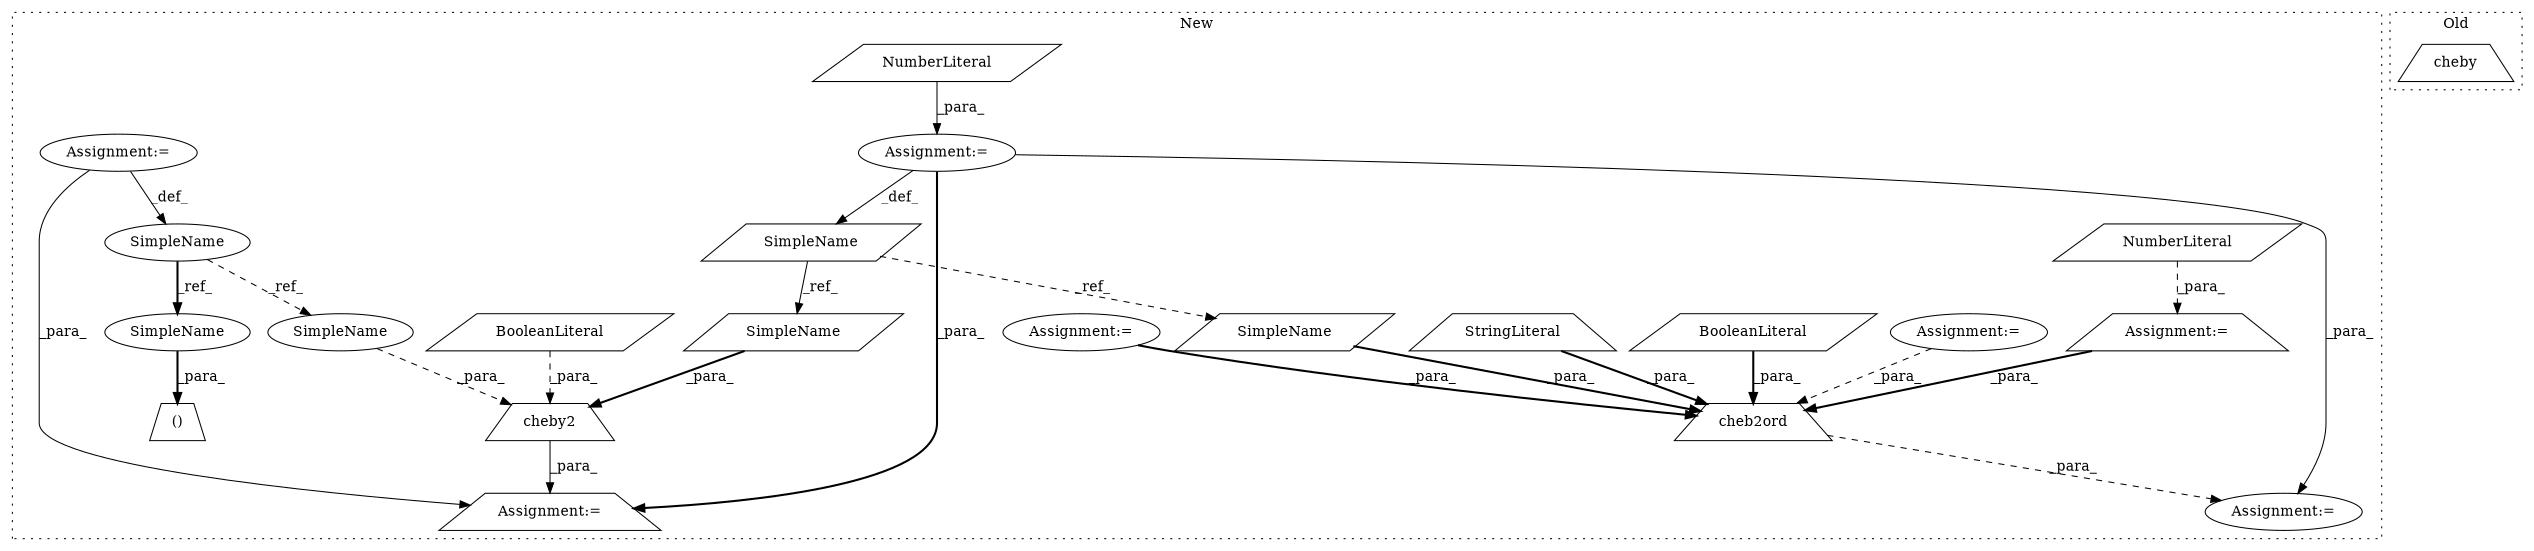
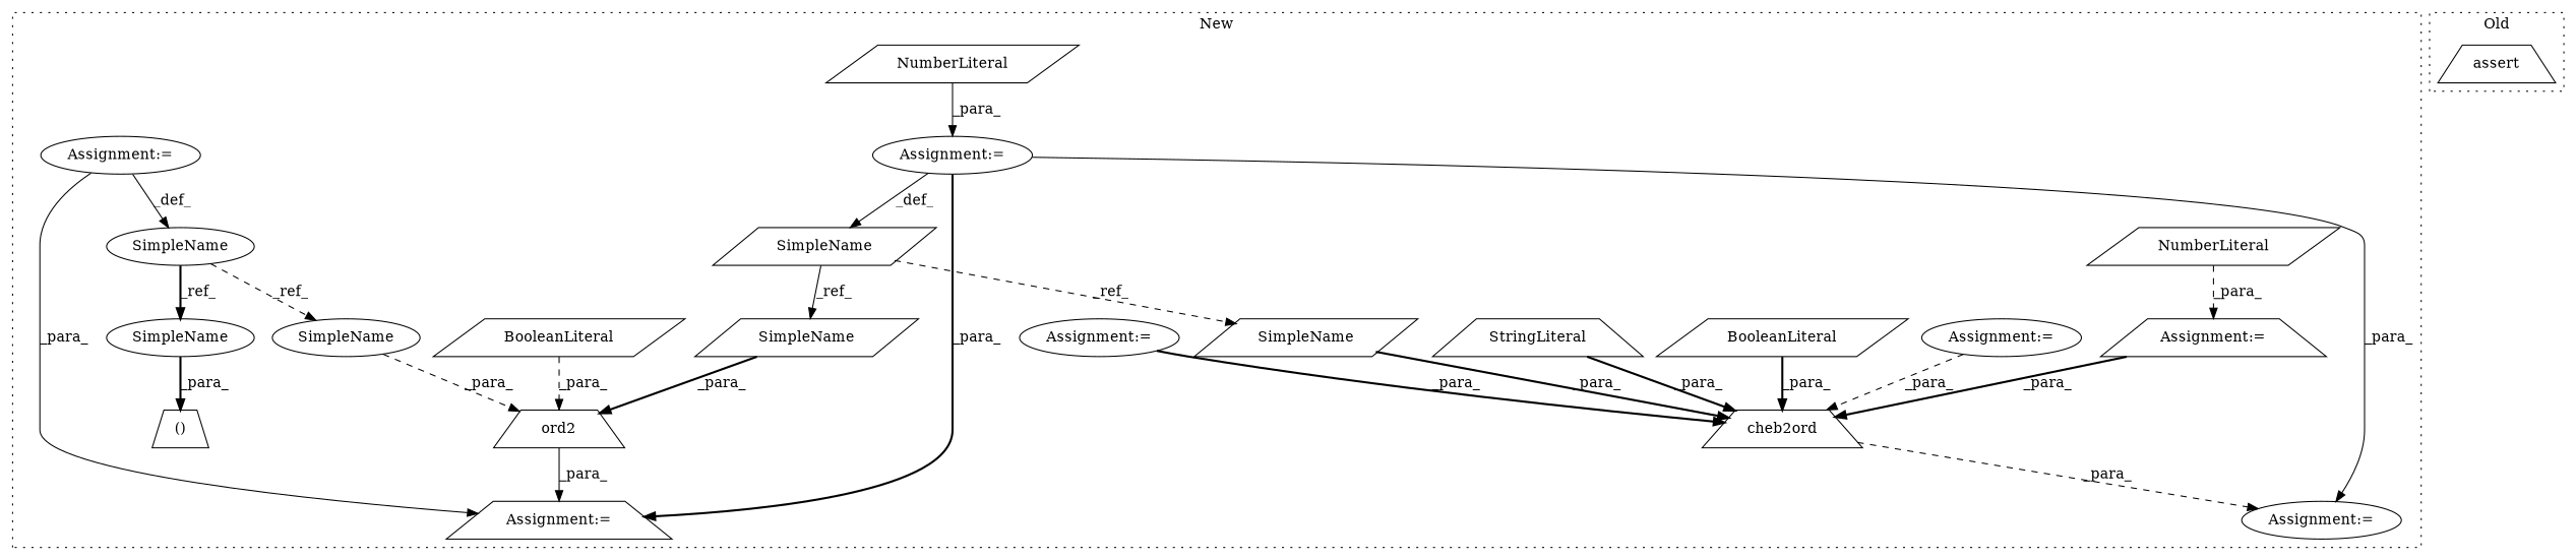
  digraph {
    node [a=7 l=1 s=12561 shape=ellipse]
    edge [style=bold]
-   n1 [a=32 l="7,1" label=cheby2 s="12691,12716" shape=trapezium]
+   n1 [a=32 l="7,1" label=ord2 s="12691,12716" shape=trapezium]
    n2 [a=42 l=2 label=SimpleName s=12602 shape=parallelogram]
    n3 [a=32 l="9,1" label=cheb2ord s="12636,12662" shape=trapezium]
    n4 [a=42 label=SimpleName]
    n5 [a=106 l=16 label="()" s=12618 shape=trapezium]
    n6 [a=9 l=5 label=BooleanLiteral s=12711 shape=parallelogram]
    n7 [a=9 l=5 label=BooleanLiteral s=12657 shape=parallelogram]
    n8 [label="Assignment:=" s=12604]
    n9 [a=34 l=2 label=NumberLiteral s=12605 shape=parallelogram]
    n10 [a=45 l=4 label=StringLiteral s=12706 shape=trapezium]
    n11 [label="Assignment:=" s=12594 shape=trapezium]
    n12 [a=34 label=NumberLiteral s=12595 shape=parallelogram]
    n13 [l=2 label="Assignment:=" s=12634]
    n14 [label="Assignment:=" s=12582]
    n15 [label="Assignment:=" s=12570]
    n16 [l=2 label="Assignment:=" s=12689 shape=trapezium]
    n17 [label="Assignment:="]
    n18 [a=42 label=SimpleName s=12698]
    n19 [a=42 label=SimpleName s=12618]
    n20 [a=42 l=2 label=SimpleName s=12654 shape=parallelogram]
    n21 [a=42 l=2 label=SimpleName s=12700 shape=parallelogram]
-   n22 [a=32 l="26,1" label=cheby s="8224,8258" shape=trapezium]
+   n22 [a=32 l="26,1" label=assert s="8224,8258" shape=trapezium]
    subgraph cluster_1 {
      label=New
      style=dotted
      n1
      n2
      n3
      n4
      n5
      n6
      n7
      n8
      n9
      n10
      n11
      n12
      n13
      n14
      n15
      n16
      n17
      n18
      n19
      n20
      n21
    }
    subgraph cluster_2 {
      label=Old
      style=dotted
      n22
    }
    n1 -> n16 [label=_para_ style=solid]
    n2 -> n20 [label=_ref_ style=dashed]
    n2 -> n21 [label=_ref_ style=solid]
    n3 -> n13 [label=_para_ style=dashed]
    n4 -> n18 [label=_ref_ style=dashed]
    n4 -> n19 [label=_ref_]
    n6 -> n1 [label=_para_ style=dashed]
    n7 -> n3 [label=_para_]
    n8 -> n2 [label=_def_ style=solid]
    n8 -> n13 [label=_para_ style=solid]
    n8 -> n16 [label=_para_]
    n9 -> n8 [label=_para_ style=solid]
    n10 -> n3 [label=_para_]
    n11 -> n3 [label=_para_]
    n12 -> n11 [label=_para_ style=dashed]
    n14 -> n3 [label=_para_]
    n15 -> n3 [label=_para_ style=dashed]
    n17 -> n4 [label=_def_ style=solid]
    n17 -> n16 [label=_para_ style=solid]
    n18 -> n1 [label=_para_ style=dashed]
    n19 -> n5 [label=_para_]
    n20 -> n3 [label=_para_]
    n21 -> n1 [label=_para_]
  }
